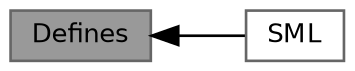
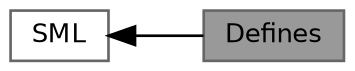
  digraph {
    rankdir=LR
    node [fontname=Helvetica fontsize=10 shape=box style=filled]
    n1 [color=gray40 fillcolor=grey60 fontcolor=black height=0.2 label=Defines width=0.4]
    n2 [color=grey40 fillcolor=white height=0.2 label=SML width=0.4]
-   n1 -> n2 [dir=back fontname=Helvetica fontsize=10 labelfontname=Helvetica labelfontsize=10 shape=plaintext style=solid]
+   n2 -> n1 [dir=back fontname=Helvetica fontsize=10 labelfontname=Helvetica labelfontsize=10 shape=plaintext style=solid]
  }
